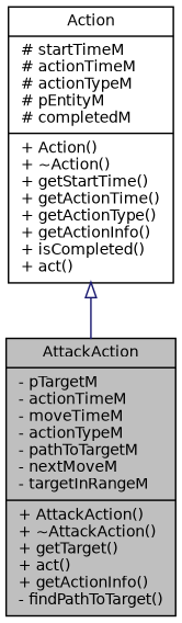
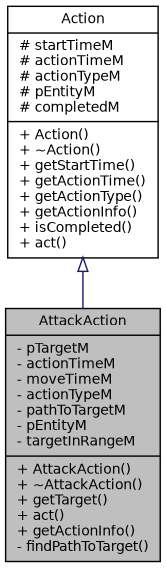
  digraph {
    node [color=black fontname=Helvetica fontsize=10 shape=record style=filled]
-   n1 [fillcolor=grey75 fontcolor=black height=0.2 label="{AttackAction\n|- pTargetM\l- actionTimeM\l- moveTimeM\l- actionTypeM\l- pathToTargetM\l- nextMoveM\l- targetInRangeM\l|+ AttackAction()\l+ ~AttackAction()\l+ getTarget()\l+ act()\l+ getActionInfo()\l- findPathToTarget()\l}" width=0.4]
+   n1 [fillcolor=grey75 fontcolor=black height=0.2 label="{AttackAction\n|- pTargetM\l- actionTimeM\l- moveTimeM\l- actionTypeM\l- pathToTargetM\l- pEntityM\l- targetInRangeM\l|+ AttackAction()\l+ ~AttackAction()\l+ getTarget()\l+ act()\l+ getActionInfo()\l- findPathToTarget()\l}" width=0.4]
    n2 [fillcolor=white height=0.2 label="{Action\n|# startTimeM\l# actionTimeM\l# actionTypeM\l# pEntityM\l# completedM\l|+ Action()\l+ ~Action()\l+ getStartTime()\l+ getActionTime()\l+ getActionType()\l+ getActionInfo()\l+ isCompleted()\l+ act()\l}" width=0.4]
    n2 -> n1 [arrowtail=onormal color=midnightblue dir=back fontname=Helvetica fontsize=10 labelfontname=Helvetica labelfontsize=10 style=solid]
  }
